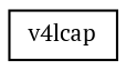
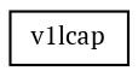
  digraph {
    rankdir=LR
    fontname="PT Serif"
-   n1 [color=black fillcolor=white fontname="PT Serif" fontsize=10 height=0.2 label=v4lcap shape=record style=filled width=0.4]
+   n1 [color=black fillcolor=white fontname="PT Serif" fontsize=10 height=0.2 label=v1lcap shape=record style=filled width=0.4]
  }
